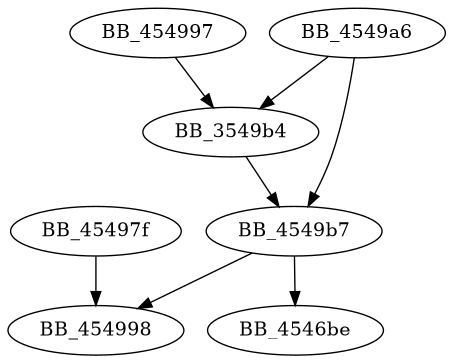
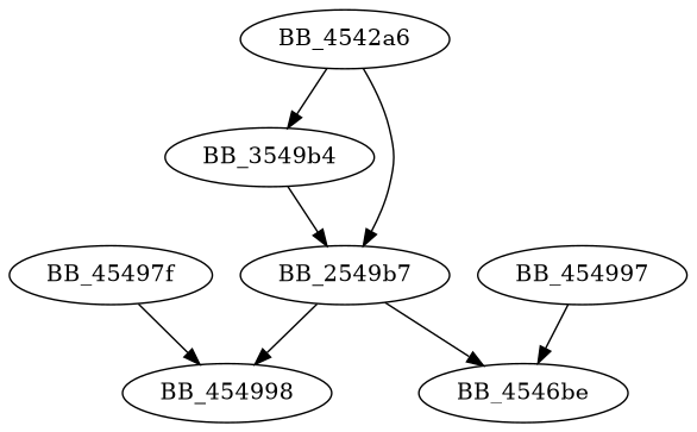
  digraph {
    n1 [label=BB_454998]
    BB_45497f
    n3 [label=BB_4546be]
    BB_454997
    n5 [label=BB_3549b4]
-   BB_4549a6
-   BB_4549b7
+   BB_4549a6 [label=BB_4542a6]
+   BB_4549b7 [label=BB_2549b7]
    BB_45497f -> n1
-   BB_454997 -> n5
+   BB_454997 -> n3
    n5 -> BB_4549b7
    BB_4549a6 -> n5
    BB_4549a6 -> BB_4549b7
    BB_4549b7 -> n1
    BB_4549b7 -> n3
  }
